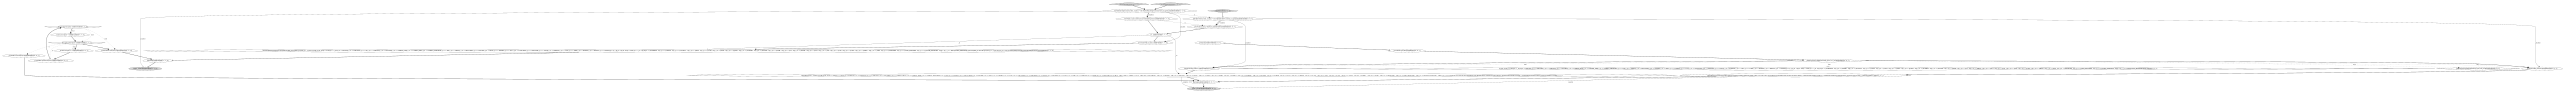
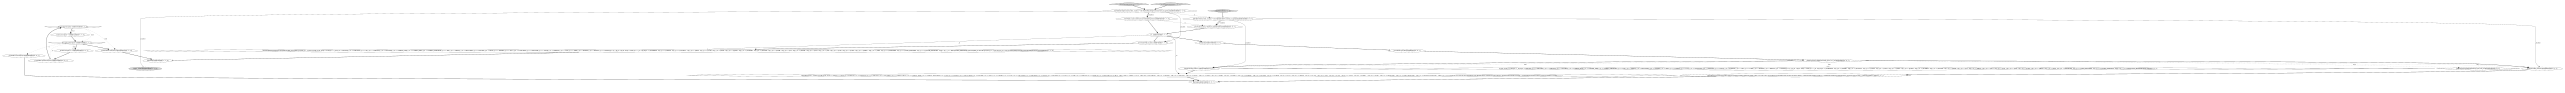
  digraph {
    fontname="Noto Sans"
    node [fillcolor=white fontname="Noto Sans" shape=ellipse style=filled]
    edge [arrowhead=vee fontname="Noto Sans" style=bold]
    n1 [label="setState(827)@@@7@@@['0', '0', '1']"]
    n2 [label="_errHandler.sync(this)@@@8@@@['0', '0', '1']"]
    n3 [label="getInterpreter().adaptivePredict(_input,110,_ctx)@@@9@@@['0', '0', '1']" shape=diamond]
    n4 [label="_errHandler.reportError(this,re)@@@47@@@['0', '0', '1']"]
    n5 [label="RecognitionException re@@@31@@@['1', '1', '0']" shape=diamond]
    n6 [label="_errHandler.recover(this,re)@@@48@@@['0', '0', '1']"]
    n7 [label="{exitRule()}@@@50@@@['0', '0', '1']"]
    n8 [label="RecognitionException re@@@45@@@['1', '1', '1']" shape=diamond]
    n9 [label="_localctx.exception = re@@@46@@@['0', '0', '1']"]
    n10 [label="_errHandler.recover(this,re)@@@34@@@['1', '1', '0']"]
    n11 [label="{exitRule()}@@@36@@@['1', '1', '0']"]
-   n12 [fillcolor=lightgray label="return _localctx@@@53@@@['0', '0', '1']"]
    n13 [label="{setState(818)_la = _input.LA(1)if ((((_la) & ~0x3f) == 0 && ((1L << _la) & ((1L << ANALYZE) | (1L << ANALYZED) | (1L << CATALOGS) | (1L << COLUMNS) | (1L << CURRENT_DATE) | (1L << CURRENT_TIME) | (1L << CURRENT_TIMESTAMP) | (1L << DAY) | (1L << DEBUG) | (1L << EXECUTABLE) | (1L << EXPLAIN) | (1L << FIRST) | (1L << FORMAT) | (1L << FULL) | (1L << FUNCTIONS) | (1L << GRAPHVIZ) | (1L << HOUR) | (1L << INTERVAL) | (1L << LAST) | (1L << LIMIT) | (1L << MAPPED) | (1L << MINUTE) | (1L << MONTH))) != 0) || ((((_la - 70)) & ~0x3f) == 0 && ((1L << (_la - 70)) & ((1L << (OPTIMIZED - 70)) | (1L << (PARSED - 70)) | (1L << (PHYSICAL - 70)) | (1L << (PIVOT - 70)) | (1L << (PLAN - 70)) | (1L << (RLIKE - 70)) | (1L << (QUERY - 70)) | (1L << (SCHEMAS - 70)) | (1L << (SECOND - 70)) | (1L << (SHOW - 70)) | (1L << (SYS - 70)) | (1L << (TABLES - 70)) | (1L << (TEXT - 70)) | (1L << (TOP - 70)) | (1L << (TYPE - 70)) | (1L << (TYPES - 70)) | (1L << (VERIFY - 70)) | (1L << (YEAR - 70)) | (1L << (IDENTIFIER - 70)) | (1L << (DIGIT_IDENTIFIER - 70)) | (1L << (QUOTED_IDENTIFIER - 70)))) != 0) || _la == BACKQUOTED_IDENTIFIER) {{setState(815)((TableIdentifierContext)_localctx).catalog = identifier()setState(816)match(T__3)}}setState(820)match(TABLE_IDENTIFIER)}@@@11@@@['0', '0', '1']"]
    n14 [label="(((_la) & ~0x3f) == 0 && ((1L << _la) & ((1L << ANALYZE) | (1L << ANALYZED) | (1L << CATALOGS) | (1L << COLUMNS) | (1L << CURRENT_DATE) | (1L << CURRENT_TIME) | (1L << CURRENT_TIMESTAMP) | (1L << DAY) | (1L << DEBUG) | (1L << EXECUTABLE) | (1L << EXPLAIN) | (1L << FIRST) | (1L << FORMAT) | (1L << FULL) | (1L << FUNCTIONS) | (1L << GRAPHVIZ) | (1L << HOUR) | (1L << INTERVAL) | (1L << LAST) | (1L << LIMIT) | (1L << MAPPED) | (1L << MINUTE) | (1L << MONTH))) != 0) || ((((_la - 70)) & ~0x3f) == 0 && ((1L << (_la - 70)) & ((1L << (OPTIMIZED - 70)) | (1L << (PARSED - 70)) | (1L << (PHYSICAL - 70)) | (1L << (PIVOT - 70)) | (1L << (PLAN - 70)) | (1L << (RLIKE - 70)) | (1L << (QUERY - 70)) | (1L << (SCHEMAS - 70)) | (1L << (SECOND - 70)) | (1L << (SHOW - 70)) | (1L << (SYS - 70)) | (1L << (TABLES - 70)) | (1L << (TEXT - 70)) | (1L << (TOP - 70)) | (1L << (TYPE - 70)) | (1L << (TYPES - 70)) | (1L << (VERIFY - 70)) | (1L << (YEAR - 70)) | (1L << (IDENTIFIER - 70)) | (1L << (DIGIT_IDENTIFIER - 70)) | (1L << (QUOTED_IDENTIFIER - 70)))) != 0) || _la == BACKQUOTED_IDENTIFIER@@@14@@@['0', '0', '1']" shape=diamond]
    n15 [fillcolor=lightgray label="tableIdentifier['0', '0', '1']" shape=diamond]
    n16 [label="TableIdentifierContext _localctx = new TableIdentifierContext(_ctx,getState())@@@3@@@['0', '0', '1']"]
    n17 [label="enterOuterAlt(_localctx,1)@@@10@@@['0', '0', '1']"]
    n18 [label="enterRule(_localctx,106,RULE_tableIdentifier)@@@4@@@['0', '0', '1']"]
    n19 [label="enterOuterAlt(_localctx,2)@@@26@@@['0', '0', '1']"]
    n20 [label="enterOuterAlt(_localctx,1)@@@7@@@['1', '1', '0']"]
    n21 [label="{setState(484)valueExpression(0)setState(489)_errHandler.sync(this)_la = _input.LA(1)if ((((_la) & ~0x3f) == 0 && ((1L << _la) & ((1L << ANALYZE) | (1L << ANALYZED) | (1L << AS) | (1L << CATALOGS) | (1L << COLUMNS) | (1L << CURRENT_DATE) | (1L << CURRENT_TIME) | (1L << CURRENT_TIMESTAMP) | (1L << DAY) | (1L << DEBUG) | (1L << EXECUTABLE) | (1L << EXPLAIN) | (1L << FIRST) | (1L << FORMAT) | (1L << FULL) | (1L << FUNCTIONS) | (1L << GRAPHVIZ) | (1L << HOUR) | (1L << INTERVAL) | (1L << LAST) | (1L << LIMIT) | (1L << MAPPED) | (1L << MINUTE) | (1L << MONTH))) != 0) || ((((_la - 70)) & ~0x3f) == 0 && ((1L << (_la - 70)) & ((1L << (OPTIMIZED - 70)) | (1L << (PARSED - 70)) | (1L << (PHYSICAL - 70)) | (1L << (PIVOT - 70)) | (1L << (PLAN - 70)) | (1L << (RLIKE - 70)) | (1L << (QUERY - 70)) | (1L << (SCHEMAS - 70)) | (1L << (SECOND - 70)) | (1L << (SHOW - 70)) | (1L << (SYS - 70)) | (1L << (TABLES - 70)) | (1L << (TEXT - 70)) | (1L << (TOP - 70)) | (1L << (TYPE - 70)) | (1L << (TYPES - 70)) | (1L << (VERIFY - 70)) | (1L << (YEAR - 70)) | (1L << (IDENTIFIER - 70)) | (1L << (DIGIT_IDENTIFIER - 70)) | (1L << (QUOTED_IDENTIFIER - 70)))) != 0) || _la == BACKQUOTED_IDENTIFIER) {{setState(486)_errHandler.sync(this)_la = _input.LA(1)if (_la == AS) {{setState(485)match(AS)}}setState(488)identifier()}}}@@@8@@@['1', '1', '0']"]
    n22 [label="getInterpreter().adaptivePredict(_input,109,_ctx)@@@30@@@['0', '0', '1']" shape=diamond]
    n23 [label="enterRule(_localctx,50,RULE_namedValueExpression)@@@4@@@['1', '1', '0']"]
    n24 [label="int _la@@@5@@@['1', '1', '1']"]
    n25 [label="_localctx.exception = re@@@32@@@['1', '1', '0']"]
    n26 [label="{setState(824)_errHandler.sync(this)switch (getInterpreter().adaptivePredict(_input,109,_ctx)) {case 1:{setState(821)((TableIdentifierContext)_localctx).catalog = identifier()setState(822)match(T__3)}breaksetState(826)((TableIdentifierContext)_localctx).name = identifier()}@@@27@@@['0', '0', '1']"]
    n27 [fillcolor=lightgray label="return _localctx@@@39@@@['1', '1', '0']"]
    n28 [label="NamedValueExpressionContext _localctx = new NamedValueExpressionContext(_ctx,getState())@@@3@@@['1', '1', '0']"]
    n29 [fillcolor=lightgray label="namedValueExpression['0', '1', '0']" shape=diamond]
    n30 [fillcolor=lightgray label="namedValueExpression['1', '0', '0']" shape=diamond]
    n1 -> n2 [arrowhead=odot]
    n2 -> n3 [arrowhead=box]
    n3 -> n14 [arrowhead=odot label=true style=dotted]
    n3 -> n17 [arrowhead=odot label=true style=dotted]
    n3 -> n17
    n3 -> n19 [label=true style=dotted]
    n3 -> n19
    n3 -> n22 [arrowhead=box label=true style=dotted]
    n4 -> n5 [arrowhead=box]
    n5 -> n8 [label=true style=dotted]
    n5 -> n10 [arrowhead=box label=true style=dotted]
    n5 -> n25 [arrowhead=odot]
    n5 -> n25 [arrowhead=box label=true style=dotted]
    n6 -> n7 [arrowhead=box]
-   n7 -> n12
    n8 -> n4 [arrowhead=odot label=_la style=dotted]
    n8 -> n6 [arrowhead=box label=0 style=dotted]
    n8 -> n9 [arrowhead=box]
    n8 -> n9 [arrowhead=odot label=true style=dotted]
    n8 -> n10
    n9 -> n4
    n10 -> n11
-   n11 -> n27 [arrowhead=odot]
    n13 -> n7
-   n13 -> n12 [arrowhead=odot label=_localctx style=solid]
    n15 -> n16 [arrowhead=odot]
    n16 -> n17 [arrowhead=odot label=_localctx style=solid]
    n16 -> n18
    n16 -> n18 [label=_localctx style=solid]
    n16 -> n19 [label=_localctx style=solid]
    n17 -> n13 [arrowhead=box]
    n18 -> n24 [arrowhead=odot]
    n19 -> n26 [arrowhead=box]
    n20 -> n21
    n21 -> n11 [arrowhead=odot]
    n23 -> n18 [arrowhead=box label=0 style=dashed]
    n23 -> n24
+   n24 -> n1
    n24 -> n13 [arrowhead=box label=_la style=solid]
    n24 -> n20 [arrowhead=odot]
    n24 -> n21 [arrowhead=odot label=_la style=solid]
    n25 -> n8 [arrowhead=box]
    n26 -> n7
-   n26 -> n12 [arrowhead=odot label=_localctx style=solid]
    n28 -> n16 [label=0 style=dashed]
    n28 -> n20 [arrowhead=box label=_localctx style=solid]
    n28 -> n23 [arrowhead=odot label=_localctx style=solid]
    n28 -> n23
    n28 -> n27 [arrowhead=odot label=_localctx style=solid]
    n29 -> n28 [arrowhead=box]
    n30 -> n28
  }
